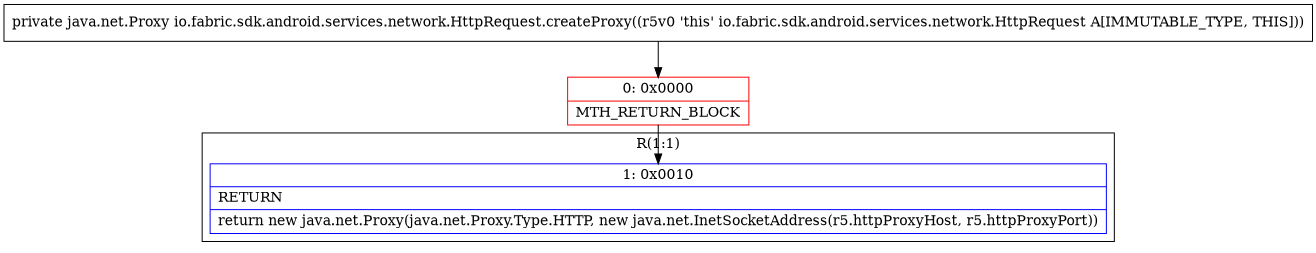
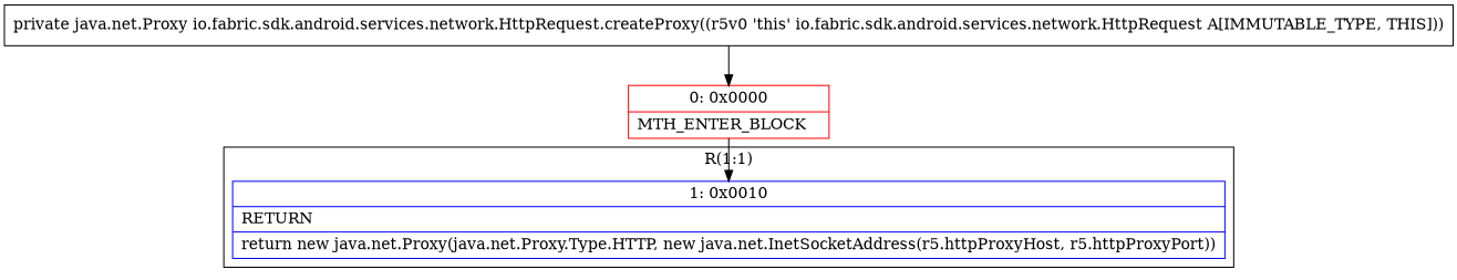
  digraph {
    node [shape=record]
    n1 [color=blue label="{1\:\ 0x0010|RETURN\l|return new java.net.Proxy(java.net.Proxy.Type.HTTP, new java.net.InetSocketAddress(r5.httpProxyHost, r5.httpProxyPort))\l}"]
-   n2 [color=red label="{0\:\ 0x0000|MTH_RETURN_BLOCK\l}"]
+   n2 [color=red label="{0\:\ 0x0000|MTH_ENTER_BLOCK\l}"]
    n3 [label="{private java.net.Proxy io.fabric.sdk.android.services.network.HttpRequest.createProxy((r5v0 'this' io.fabric.sdk.android.services.network.HttpRequest A[IMMUTABLE_TYPE, THIS])) }"]
    subgraph cluster_1 {
      label="R(1:1)"
      n1
    }
    n2 -> n1
    n3 -> n2
  }
